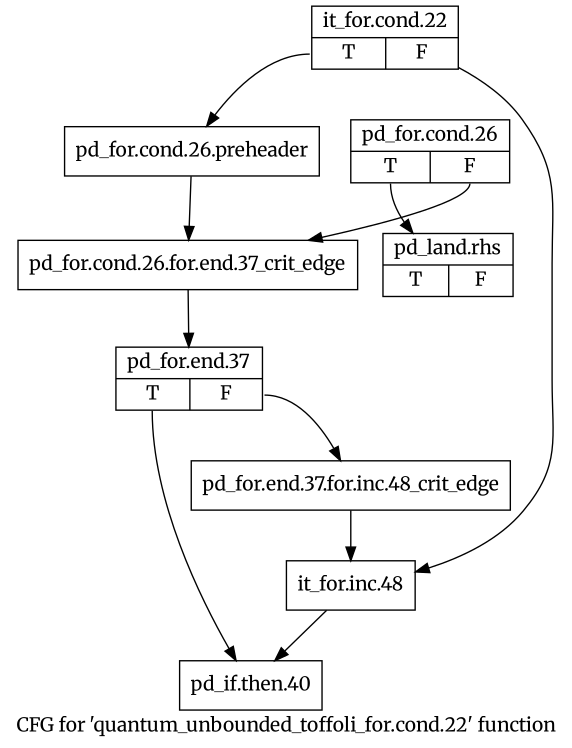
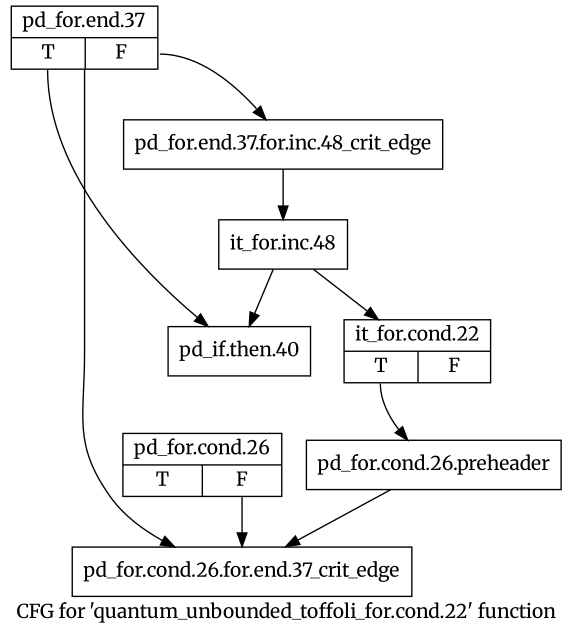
  digraph {
    fontname=Merriweather
    label="CFG for 'quantum_unbounded_toffoli_for.cond.22' function"
    node [fontname=Merriweather shape=record]
    edge [fontname=Merriweather]
    n1 [label="{it_for.cond.22|{<s0>T|<s1>F}}"]
    n2 [label="{pd_for.cond.26.preheader}"]
    n3 [label="{pd_for.cond.26.for.end.37_crit_edge}"]
    n4 [label="{pd_for.cond.26|{<s0>T|<s1>F}}"]
-   n5 [label="{pd_land.rhs|{<s0>T|<s1>F}}"]
    n6 [label="{pd_for.end.37|{<s0>T|<s1>F}}"]
    n7 [label="{pd_if.then.40}"]
    n8 [label="{pd_for.end.37.for.inc.48_crit_edge}"]
    n9 [label="{it_for.inc.48}"]
    n1 -> n2 [tailport=s0]
    n2 -> n3
-   n3 -> n6
+   n6 -> n3
    n4 -> n3 [tailport=s1]
-   n4 -> n5 [tailport=s0]
    n6 -> n7 [tailport=s0]
    n6 -> n8 [tailport=s1]
    n8 -> n9
-   n1 -> n9
+   n9 -> n1
    n9 -> n7
  }
